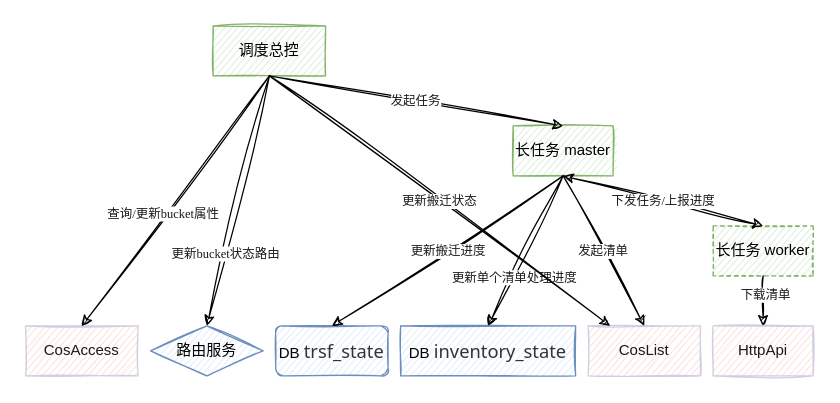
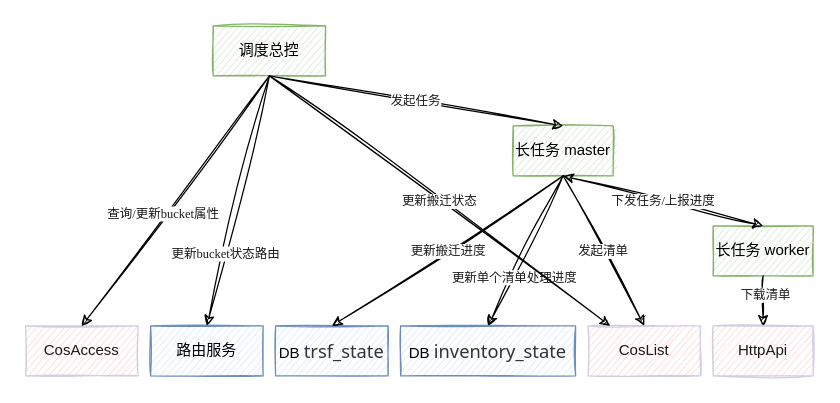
  <mxCell id="0" />
  <mxCell id="1" parent="0" />
  <mxCell id="2" value="调度总控" style="rounded=0;whiteSpace=wrap;html=1;sketch=1;fillColor=#d5e8d4;strokeColor=#82b366;strokeWidth=1;" vertex="1" parent="1"><mxGeometry x="170" y="20" width="90" height="40" as="geometry" /></mxCell>
  <mxCell id="3" value="CosAccess" style="rounded=0;whiteSpace=wrap;html=1;sketch=1;fillColor=#FAD9D5;strokeColor=#D0CEE2;fontColor=#1A1A1A;" vertex="1" parent="1"><mxGeometry x="20" y="260" width="90" height="40" as="geometry" /></mxCell>
- <mxCell id="4" value="DB&amp;nbsp;&lt;span style=&quot;color: rgb(51, 51, 51); font-family: system-ui, -apple-system, BlinkMacSystemFont, &amp;quot;Segoe UI&amp;quot;, Roboto, &amp;quot;Helvetica Neue&amp;quot;, Helvetica, sans-serif, &amp;quot;Apple Color Emoji&amp;quot;, &amp;quot;Segoe UI Emoji&amp;quot;, &amp;quot;Segoe UI Symbol&amp;quot;, &amp;quot;Noto Color emoji&amp;quot;, &amp;quot;Helvetica Neue&amp;quot;, Helvetica, &amp;quot;PingFang SC&amp;quot;, &amp;quot;Microsoft YaHei&amp;quot;, &amp;quot;Source Han Sans SC&amp;quot;, &amp;quot;Noto Sans CJK SC&amp;quot;, &amp;quot;WenQuanYi Micro Hei&amp;quot;, sans-serif; font-size: 11pt; letter-spacing: 0pt; text-align: start; background-color: initial;&quot;&gt;trsf_state&lt;/span&gt;&lt;div style=&quot;font-size: medium; text-align: start;&quot; data-hash=&quot;4a2eae2283cb19f4d7de81609b2f56e9&quot; data-version=&quot;3.0.0&quot;&gt;&lt;/div&gt;" style="whiteSpace=wrap;html=1;sketch=1;fillColor=#dae8fc;strokeColor=#6c8ebf;rounded=1;" vertex="1" parent="1"><mxGeometry x="220" y="260" width="90" height="40" as="geometry" /></mxCell>
+ <mxCell id="4" value="DB&amp;nbsp;&lt;span style=&quot;color: rgb(51, 51, 51); font-family: system-ui, -apple-system, BlinkMacSystemFont, &amp;quot;Segoe UI&amp;quot;, Roboto, &amp;quot;Helvetica Neue&amp;quot;, Helvetica, sans-serif, &amp;quot;Apple Color Emoji&amp;quot;, &amp;quot;Segoe UI Emoji&amp;quot;, &amp;quot;Segoe UI Symbol&amp;quot;, &amp;quot;Noto Color emoji&amp;quot;, &amp;quot;Helvetica Neue&amp;quot;, Helvetica, &amp;quot;PingFang SC&amp;quot;, &amp;quot;Microsoft YaHei&amp;quot;, &amp;quot;Source Han Sans SC&amp;quot;, &amp;quot;Noto Sans CJK SC&amp;quot;, &amp;quot;WenQuanYi Micro Hei&amp;quot;, sans-serif; font-size: 11pt; letter-spacing: 0pt; text-align: start; background-color: initial;&quot;&gt;trsf_state&lt;/span&gt;&lt;div style=&quot;font-size: medium; text-align: start;&quot; data-hash=&quot;4a2eae2283cb19f4d7de81609b2f56e9&quot; data-version=&quot;3.0.0&quot;&gt;&lt;/div&gt;" style="rounded=0;whiteSpace=wrap;html=1;sketch=1;fillColor=#dae8fc;strokeColor=#6c8ebf;" vertex="1" parent="1"><mxGeometry x="220" y="260" width="90" height="40" as="geometry" /></mxCell>
  <mxCell id="5" value="DB&amp;nbsp;&lt;span style=&quot;color: rgb(51, 51, 51); font-family: system-ui, -apple-system, BlinkMacSystemFont, &amp;quot;Segoe UI&amp;quot;, Roboto, &amp;quot;Helvetica Neue&amp;quot;, Helvetica, sans-serif, &amp;quot;Apple Color Emoji&amp;quot;, &amp;quot;Segoe UI Emoji&amp;quot;, &amp;quot;Segoe UI Symbol&amp;quot;, &amp;quot;Noto Color emoji&amp;quot;, &amp;quot;Helvetica Neue&amp;quot;, Helvetica, &amp;quot;PingFang SC&amp;quot;, &amp;quot;Microsoft YaHei&amp;quot;, &amp;quot;Source Han Sans SC&amp;quot;, &amp;quot;Noto Sans CJK SC&amp;quot;, &amp;quot;WenQuanYi Micro Hei&amp;quot;, sans-serif; font-size: 11pt; letter-spacing: 0pt; text-align: start; background-color: initial;&quot;&gt;inventory&lt;/span&gt;&lt;span style=&quot;background-color: initial; color: rgb(51, 51, 51); font-family: system-ui, -apple-system, BlinkMacSystemFont, &amp;quot;Segoe UI&amp;quot;, Roboto, &amp;quot;Helvetica Neue&amp;quot;, Helvetica, sans-serif, &amp;quot;Apple Color Emoji&amp;quot;, &amp;quot;Segoe UI Emoji&amp;quot;, &amp;quot;Segoe UI Symbol&amp;quot;, &amp;quot;Noto Color emoji&amp;quot;, &amp;quot;Helvetica Neue&amp;quot;, Helvetica, &amp;quot;PingFang SC&amp;quot;, &amp;quot;Microsoft YaHei&amp;quot;, &amp;quot;Source Han Sans SC&amp;quot;, &amp;quot;Noto Sans CJK SC&amp;quot;, &amp;quot;WenQuanYi Micro Hei&amp;quot;, sans-serif; font-size: 11pt; letter-spacing: 0pt; text-align: start;&quot;&gt;_state&lt;/span&gt;&lt;div style=&quot;font-size: medium; text-align: start;&quot; data-hash=&quot;7a1eabc3deb7fd02ceb1e16eafc41073&quot; data-version=&quot;3.0.0&quot;&gt;&lt;/div&gt;&lt;div style=&quot;font-size: medium; text-align: start;&quot; data-hash=&quot;4a2eae2283cb19f4d7de81609b2f56e9&quot; data-version=&quot;3.0.0&quot;&gt;&lt;/div&gt;" style="rounded=0;whiteSpace=wrap;html=1;sketch=1;fillColor=#dae8fc;strokeColor=#6c8ebf;" vertex="1" parent="1"><mxGeometry x="320" y="260" width="140" height="40" as="geometry" /></mxCell>
  <mxCell id="6" value="CosList" style="rounded=0;whiteSpace=wrap;html=1;sketch=1;fillColor=#FAD9D5;strokeColor=#D0CEE2;fontColor=#1A1A1A;" vertex="1" parent="1"><mxGeometry x="470" y="260" width="90" height="40" as="geometry" /></mxCell>
  <mxCell id="7" value="长任务 master" style="rounded=0;whiteSpace=wrap;html=1;sketch=1;fillColor=#d5e8d4;strokeColor=#82b366;" vertex="1" parent="1"><mxGeometry x="410" y="100" width="80" height="40" as="geometry" /></mxCell>
- <mxCell id="8" value="长任务 worker" style="rounded=0;whiteSpace=wrap;html=1;sketch=1;fillColor=#d5e8d4;strokeColor=#82b366;dashed=1;" vertex="1" parent="1"><mxGeometry x="570" y="180" width="80" height="40" as="geometry" /></mxCell>
+ <mxCell id="8" value="长任务 worker" style="rounded=0;whiteSpace=wrap;html=1;sketch=1;fillColor=#d5e8d4;strokeColor=#82b366;" vertex="1" parent="1"><mxGeometry x="570" y="180" width="80" height="40" as="geometry" /></mxCell>
  <mxCell id="9" value="HttpApi" style="rounded=0;whiteSpace=wrap;html=1;sketch=1;fillColor=#FAD9D5;strokeColor=#D0CEE2;fontColor=#1A1A1A;" vertex="1" parent="1"><mxGeometry x="570" y="260" width="80" height="40" as="geometry" /></mxCell>
- <mxCell id="10" value="路由服务" style="rhombus;whiteSpace=wrap;html=1;sketch=1;fillColor=#dae8fc;strokeColor=#6c8ebf;" vertex="1" parent="1"><mxGeometry x="120" y="260" width="90" height="40" as="geometry" /></mxCell>
+ <mxCell id="10" value="路由服务" style="rounded=0;whiteSpace=wrap;html=1;sketch=1;fillColor=#dae8fc;strokeColor=#6c8ebf;" vertex="1" parent="1"><mxGeometry x="120" y="260" width="90" height="40" as="geometry" /></mxCell>
  <mxCell id="11" value="发起任务" style="endArrow=classic;html=1;rounded=0;sketch=1;hachureGap=4;jiggle=2;fontFamily=Architects Daughter;fontSource=https%3A%2F%2Ffonts.googleapis.com%2Fcss%3Ffamily%3DArchitects%2BDaughter;fontSize=10;fontColor=#1A1A1A;exitX=0.5;exitY=1;exitDx=0;exitDy=0;entryX=0.5;entryY=0;entryDx=0;entryDy=0;jumpSize=6;" edge="1" parent="1" source="2" target="7"><mxGeometry width="50" height="50" relative="1" as="geometry"><mxPoint x="170" y="170" as="sourcePoint" /><mxPoint x="220" y="120" as="targetPoint" /></mxGeometry></mxCell>
  <mxCell id="12" value="" style="endArrow=classic;html=1;rounded=0;sketch=1;hachureGap=4;jiggle=2;fontFamily=Architects Daughter;fontSource=https%3A%2F%2Ffonts.googleapis.com%2Fcss%3Ffamily%3DArchitects%2BDaughter;fontSize=13;fontColor=#1A1A1A;exitX=0.5;exitY=1;exitDx=0;exitDy=0;entryX=0.5;entryY=0;entryDx=0;entryDy=0;jumpSize=6;" edge="1" parent="1" source="8" target="9"><mxGeometry width="50" height="50" relative="1" as="geometry"><mxPoint x="635" y="170" as="sourcePoint" /><mxPoint x="635" y="220" as="targetPoint" /></mxGeometry></mxCell>
  <mxCell id="13" value="下载清单" style="edgeLabel;html=1;align=center;verticalAlign=middle;resizable=0;points=[];fontSize=10;fontFamily=Georgia;fontColor=#1A1A1A;" vertex="1" connectable="0" parent="12"><mxGeometry x="-0.291" y="1" relative="1" as="geometry"><mxPoint as="offset" /></mxGeometry></mxCell>
  <mxCell id="14" value="&lt;font style=&quot;font-size: 10px;&quot;&gt;发起清单&lt;/font&gt;" style="endArrow=classic;html=1;rounded=0;sketch=1;hachureGap=4;jiggle=2;fontFamily=Architects Daughter;fontSource=https%3A%2F%2Ffonts.googleapis.com%2Fcss%3Ffamily%3DArchitects%2BDaughter;fontSize=10;fontColor=#1A1A1A;entryX=0.5;entryY=0;entryDx=0;entryDy=0;jumpSize=6;exitX=0.5;exitY=1;exitDx=0;exitDy=0;" edge="1" parent="1" source="7" target="6"><mxGeometry width="50" height="50" relative="1" as="geometry"><mxPoint x="470" y="150" as="sourcePoint" /><mxPoint x="635" y="220" as="targetPoint" /></mxGeometry></mxCell>
  <mxCell id="15" value="更新单个清单处理进度" style="endArrow=classic;html=1;rounded=0;sketch=1;hachureGap=4;jiggle=2;fontFamily=Architects Daughter;fontSource=https%3A%2F%2Ffonts.googleapis.com%2Fcss%3Ffamily%3DArchitects%2BDaughter;fontSize=10;fontColor=#1A1A1A;entryX=0.5;entryY=0;entryDx=0;entryDy=0;jumpSize=6;exitX=0.5;exitY=1;exitDx=0;exitDy=0;verticalAlign=top;" edge="1" parent="1" source="7" target="5"><mxGeometry x="0.2" y="-4" width="50" height="50" relative="1" as="geometry"><mxPoint x="485" y="150" as="sourcePoint" /><mxPoint x="535" y="220" as="targetPoint" /><mxPoint y="-1" as="offset" /></mxGeometry></mxCell>
  <mxCell id="16" value="查询/更新bucket属性" style="endArrow=classic;html=1;rounded=0;sketch=1;hachureGap=4;jiggle=2;fontFamily=Architects Daughter;fontSource=https%3A%2F%2Ffonts.googleapis.com%2Fcss%3Ffamily%3DArchitects%2BDaughter;fontSize=10;fontColor=#1A1A1A;entryX=0.5;entryY=0;entryDx=0;entryDy=0;jumpSize=6;exitX=0.5;exitY=1;exitDx=0;exitDy=0;" edge="1" parent="1" source="2" target="3"><mxGeometry x="0.112" y="-2" width="50" height="50" relative="1" as="geometry"><mxPoint x="211.25" y="85" as="sourcePoint" /><mxPoint x="138.75" y="155" as="targetPoint" /><mxPoint as="offset" /></mxGeometry></mxCell>
  <mxCell id="17" value="更新bucket状态路由" style="endArrow=classic;html=1;rounded=0;sketch=1;hachureGap=4;jiggle=2;fontFamily=Architects Daughter;fontSource=https%3A%2F%2Ffonts.googleapis.com%2Fcss%3Ffamily%3DArchitects%2BDaughter;fontSize=10;fontColor=#1A1A1A;entryX=0.5;entryY=0;entryDx=0;entryDy=0;jumpSize=6;exitX=0.5;exitY=1;exitDx=0;exitDy=0;verticalAlign=top;" edge="1" parent="1" source="2" target="10"><mxGeometry x="0.306" y="-2" width="50" height="50" relative="1" as="geometry"><mxPoint x="235" y="80" as="sourcePoint" /><mxPoint x="85" y="220" as="targetPoint" /><mxPoint as="offset" /></mxGeometry></mxCell>
  <mxCell id="18" value="更新搬迁状态" style="endArrow=classic;html=1;rounded=0;sketch=1;hachureGap=4;jiggle=2;fontFamily=Architects Daughter;fontSource=https%3A%2F%2Ffonts.googleapis.com%2Fcss%3Ffamily%3DArchitects%2BDaughter;fontSize=10;fontColor=#1A1A1A;jumpSize=6;exitX=0.5;exitY=1;exitDx=0;exitDy=0;" edge="1" parent="1" source="2" target="6"><mxGeometry width="50" height="50" relative="1" as="geometry"><mxPoint x="235" y="80" as="sourcePoint" /><mxPoint x="185" y="220" as="targetPoint" /></mxGeometry></mxCell>
  <mxCell id="19" value="下发任务/上报进度" style="endArrow=classic;startArrow=classic;html=1;rounded=0;sketch=1;hachureGap=4;jiggle=2;fontFamily=Architects Daughter;fontSource=https%3A%2F%2Ffonts.googleapis.com%2Fcss%3Ffamily%3DArchitects%2BDaughter;fontSize=10;fontColor=#1A1A1A;jumpSize=6;exitX=0.5;exitY=0;exitDx=0;exitDy=0;entryX=0.5;entryY=1;entryDx=0;entryDy=0;" edge="1" parent="1" source="8" target="7"><mxGeometry width="50" height="50" relative="1" as="geometry"><mxPoint x="560" y="150" as="sourcePoint" /><mxPoint x="610" y="100" as="targetPoint" /></mxGeometry></mxCell>
  <mxCell id="20" value="更新搬迁进度" style="endArrow=classic;html=1;rounded=0;sketch=1;hachureGap=4;jiggle=2;fontFamily=Architects Daughter;fontSource=https%3A%2F%2Ffonts.googleapis.com%2Fcss%3Ffamily%3DArchitects%2BDaughter;fontSize=10;fontColor=#1A1A1A;entryX=0.5;entryY=0;entryDx=0;entryDy=0;jumpSize=6;exitX=0.5;exitY=1;exitDx=0;exitDy=0;" edge="1" parent="1" source="7" target="4"><mxGeometry width="50" height="50" relative="1" as="geometry"><mxPoint x="460" y="150" as="sourcePoint" /><mxPoint x="400" y="270" as="targetPoint" /></mxGeometry></mxCell>
